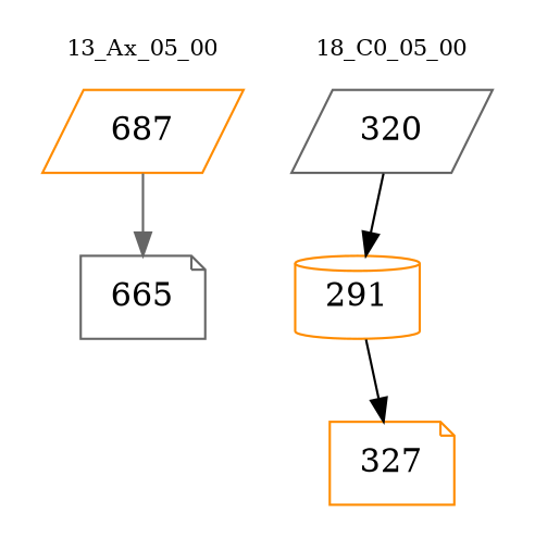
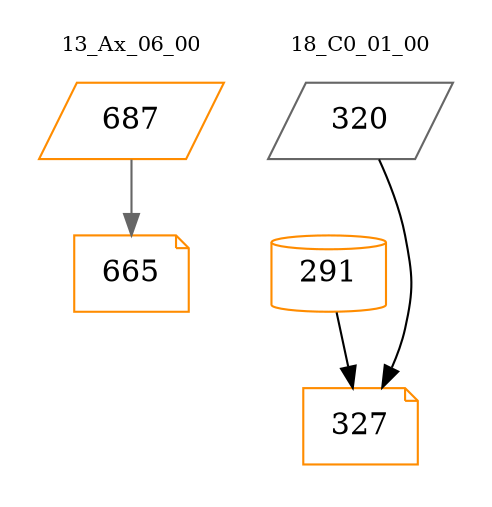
  digraph {
    node [color=darkorange shape=parallelogram]
    edge [color=black]
    n1 [label=687]
-   n2 [color=gray40 label=665 shape=note]
+   n2 [label=665 shape=note]
    n3 [color=gray40 label=320]
    n4 [label=291 shape=cylinder]
    n5 [label=327 shape=note]
    subgraph cluster_1 {
      color=white
      fontsize=10
-     label="13_Ax_05_00"
+     label="13_Ax_06_00"
      n1
      n2
    }
    subgraph cluster_2 {
      color=white
      fontsize=10
-     label="18_C0_05_00"
+     label="18_C0_01_00"
      n3
      n4
      n5
    }
    n1 -> n2 [color=gray40]
-   n3 -> n4
+   n3 -> n5
    n4 -> n5
  }
